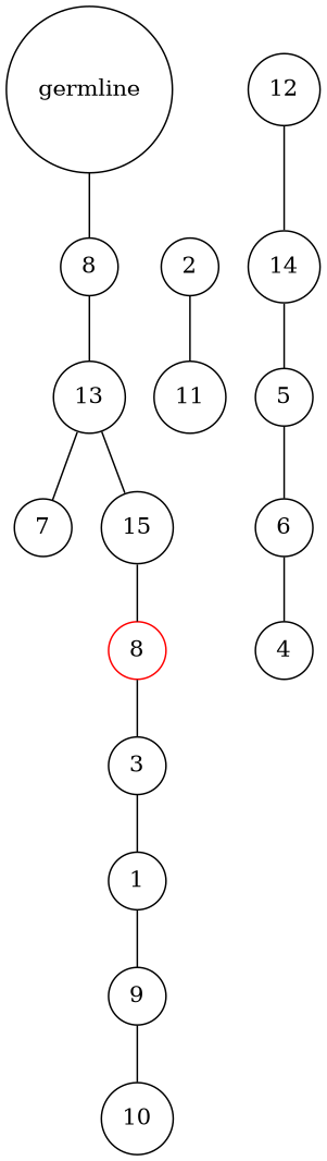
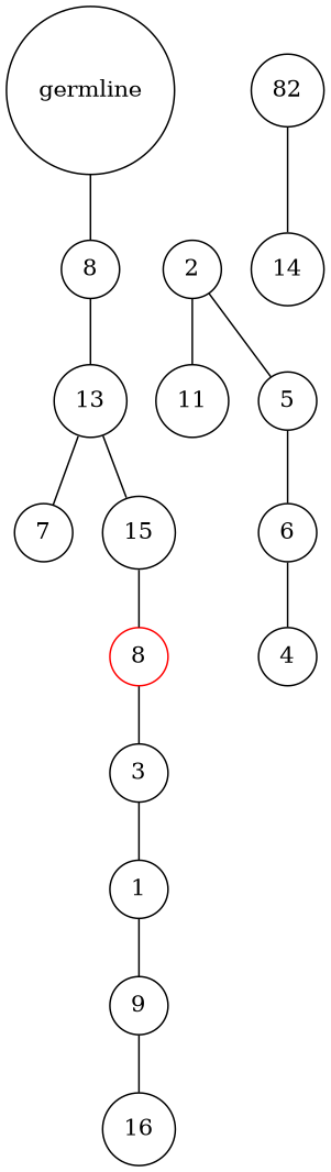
  graph {
    rankdir=UD
    splines=line
    node [shape=circle]
    n1 [label=germline]
    n2 [label=8]
    n3 [label=13]
    n4 [label=7]
    n5 [label=15]
    n6 [color=red label=8]
    n7 [label=2]
    n8 [label=11]
    n9 [label=3]
-   n10 [label=12]
+   n10 [label=82]
    n11 [label=14]
    n12 [label=5]
    n13 [label=6]
    n14 [label=4]
    n15 [label=1]
    n16 [label=9]
-   n17 [label=10]
+   n17 [label=16]
    n1 -- n2
    n2 -- n3
    n3 -- n4
    n3 -- n5
    n5 -- n6
    n6 -- n9
    n7 -- n8
    n9 -- n15
    n10 -- n11
-   n11 -- n12
+   n7 -- n12
    n12 -- n13
    n13 -- n14
    n15 -- n16
    n16 -- n17
  }
